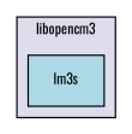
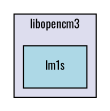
  digraph {
    compound=true
    fontname=Oswald
-   n1 [fillcolor=lightblue fontname=Oswald fontsize=10 label=lm3s pencolor=black shape=box style=filled]
+   n1 [fillcolor=lightblue fontname=Oswald fontsize=10 label=lm1s pencolor=black shape=box style=filled]
    subgraph cluster_1 {
      bgcolor="#ddddee"
      fontsize=10
      label=libopencm3
      pencolor=black
      n1
    }
  }
